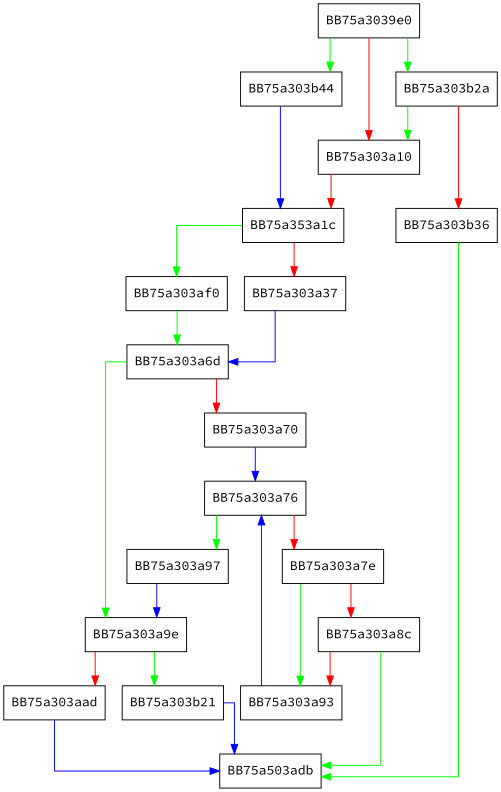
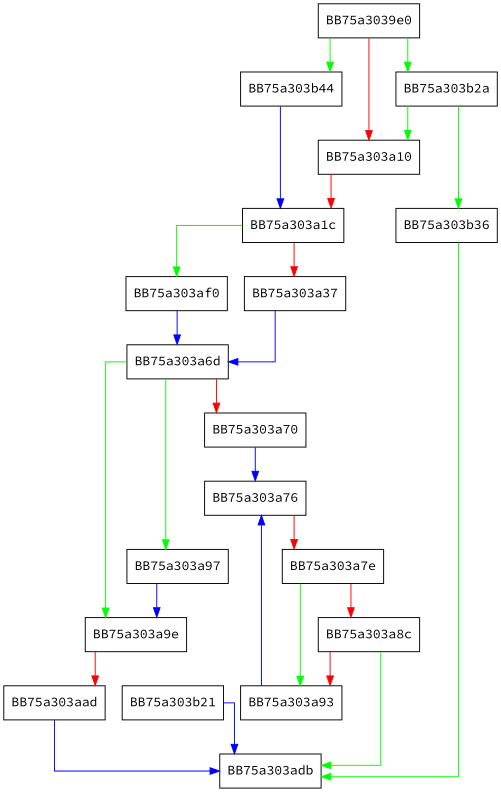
  digraph {
    fontname="Source Code Pro"
    splines=ortho
    node [fontname="Source Code Pro" shape=box]
    edge [color=green fontname="Source Code Pro"]
    BB75a3039e0
    BB75a303b2a
    BB75a303a10
    BB75a303b44
    BB75a303b36
-   BB75a303a1c [label=BB75a353a1c]
-   BB75a303adb [label=BB75a503adb]
+   BB75a303a1c
+   BB75a303adb
    BB75a303af0
    BB75a303a37
    n10 [label=BB75a303a6d]
    BB75a303a9e
    BB75a303a70
    BB75a303b21
    BB75a303aad
    BB75a303a76
    BB75a303a97
    BB75a303a7e
    BB75a303a93
    BB75a303a8c
    BB75a3039e0 -> BB75a303b2a
    BB75a3039e0 -> BB75a303a10 [color=red]
    BB75a3039e0 -> BB75a303b44
    BB75a303b2a -> BB75a303a10
-   BB75a303b2a -> BB75a303b36 [color=red]
+   BB75a303b2a -> BB75a303b36
    BB75a303a10 -> BB75a303a1c [color=red]
    BB75a303b44 -> BB75a303a1c [color=blue]
    BB75a303b36 -> BB75a303adb
    BB75a303a1c -> BB75a303af0
    BB75a303a1c -> BB75a303a37 [color=red]
-   BB75a303af0 -> n10
+   BB75a303af0 -> n10 [color=blue]
    BB75a303a37 -> n10 [color=blue]
    n10 -> BB75a303a9e
    n10 -> BB75a303a70 [color=red]
-   BB75a303a9e -> BB75a303b21
    BB75a303a9e -> BB75a303aad [color=red]
    BB75a303a70 -> BB75a303a76 [color=blue]
    BB75a303b21 -> BB75a303adb [color=blue]
    BB75a303aad -> BB75a303adb [color=blue]
-   BB75a303a76 -> BB75a303a97
+   n10 -> BB75a303a97
    BB75a303a76 -> BB75a303a7e [color=red]
    BB75a303a97 -> BB75a303a9e [color=blue]
    BB75a303a7e -> BB75a303a93
    BB75a303a7e -> BB75a303a8c [color=red]
    BB75a303a93 -> BB75a303a76 [color=blue]
    BB75a303a8c -> BB75a303adb
    BB75a303a8c -> BB75a303a93 [color=red]
  }
